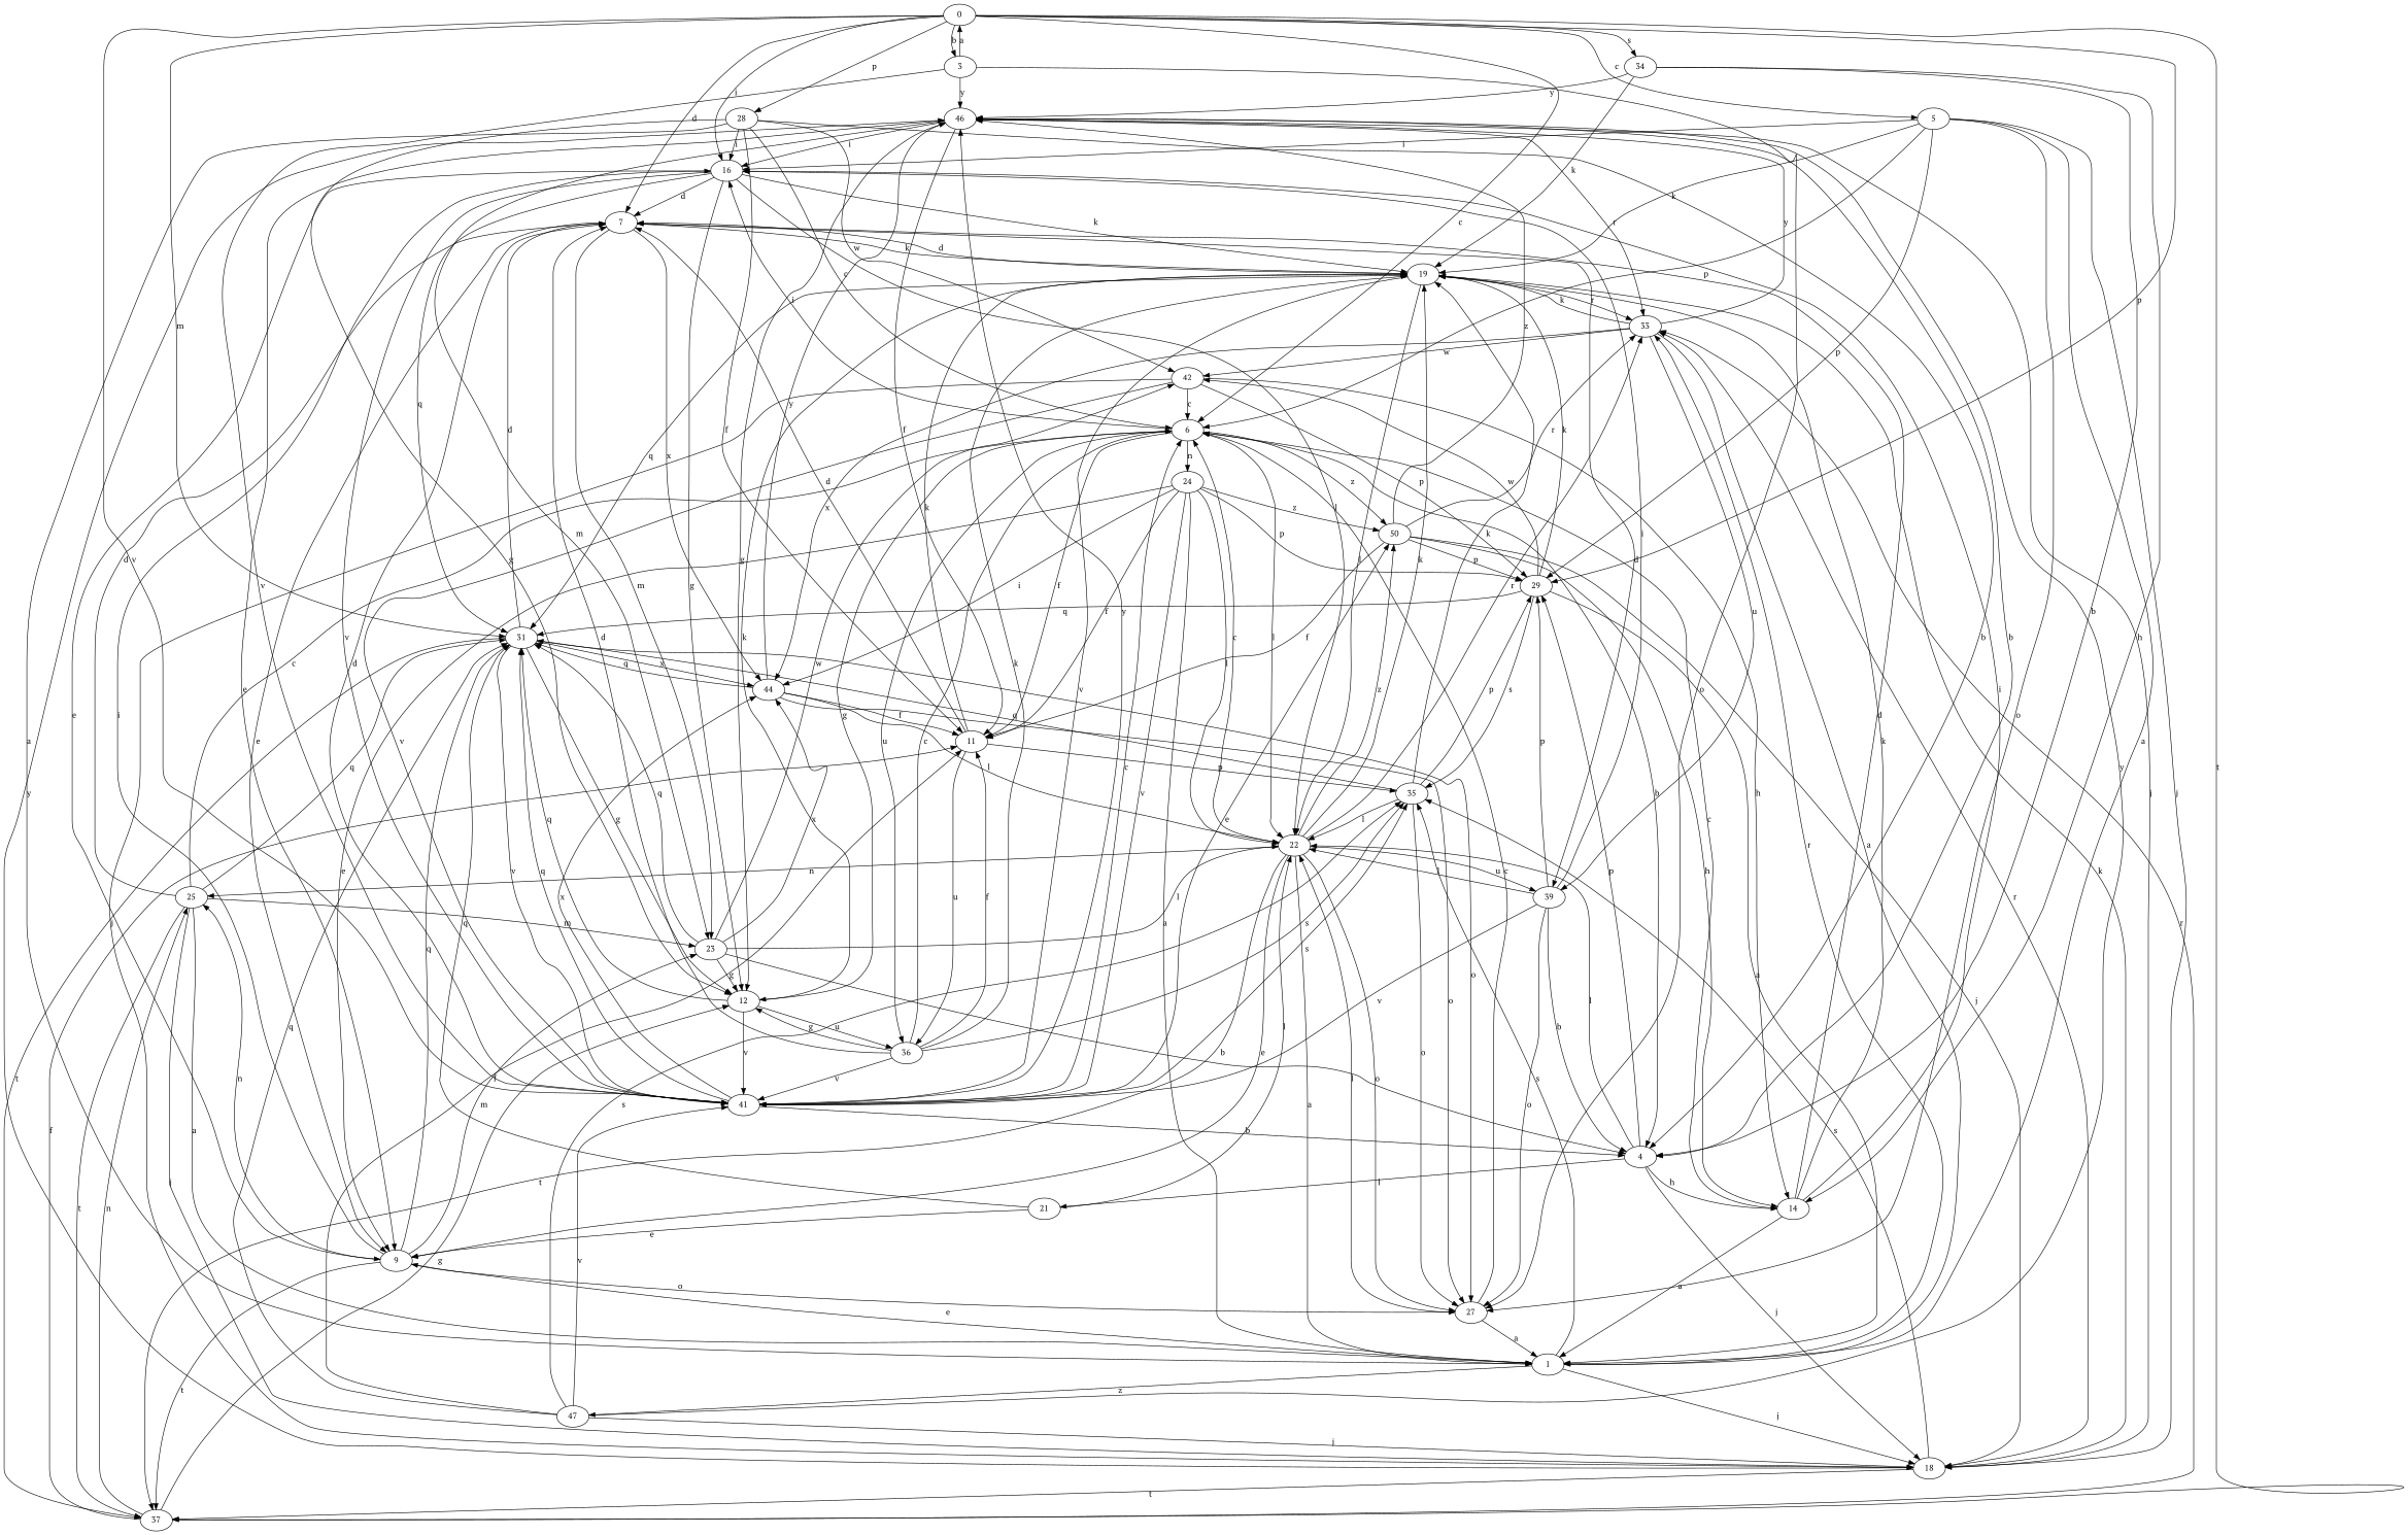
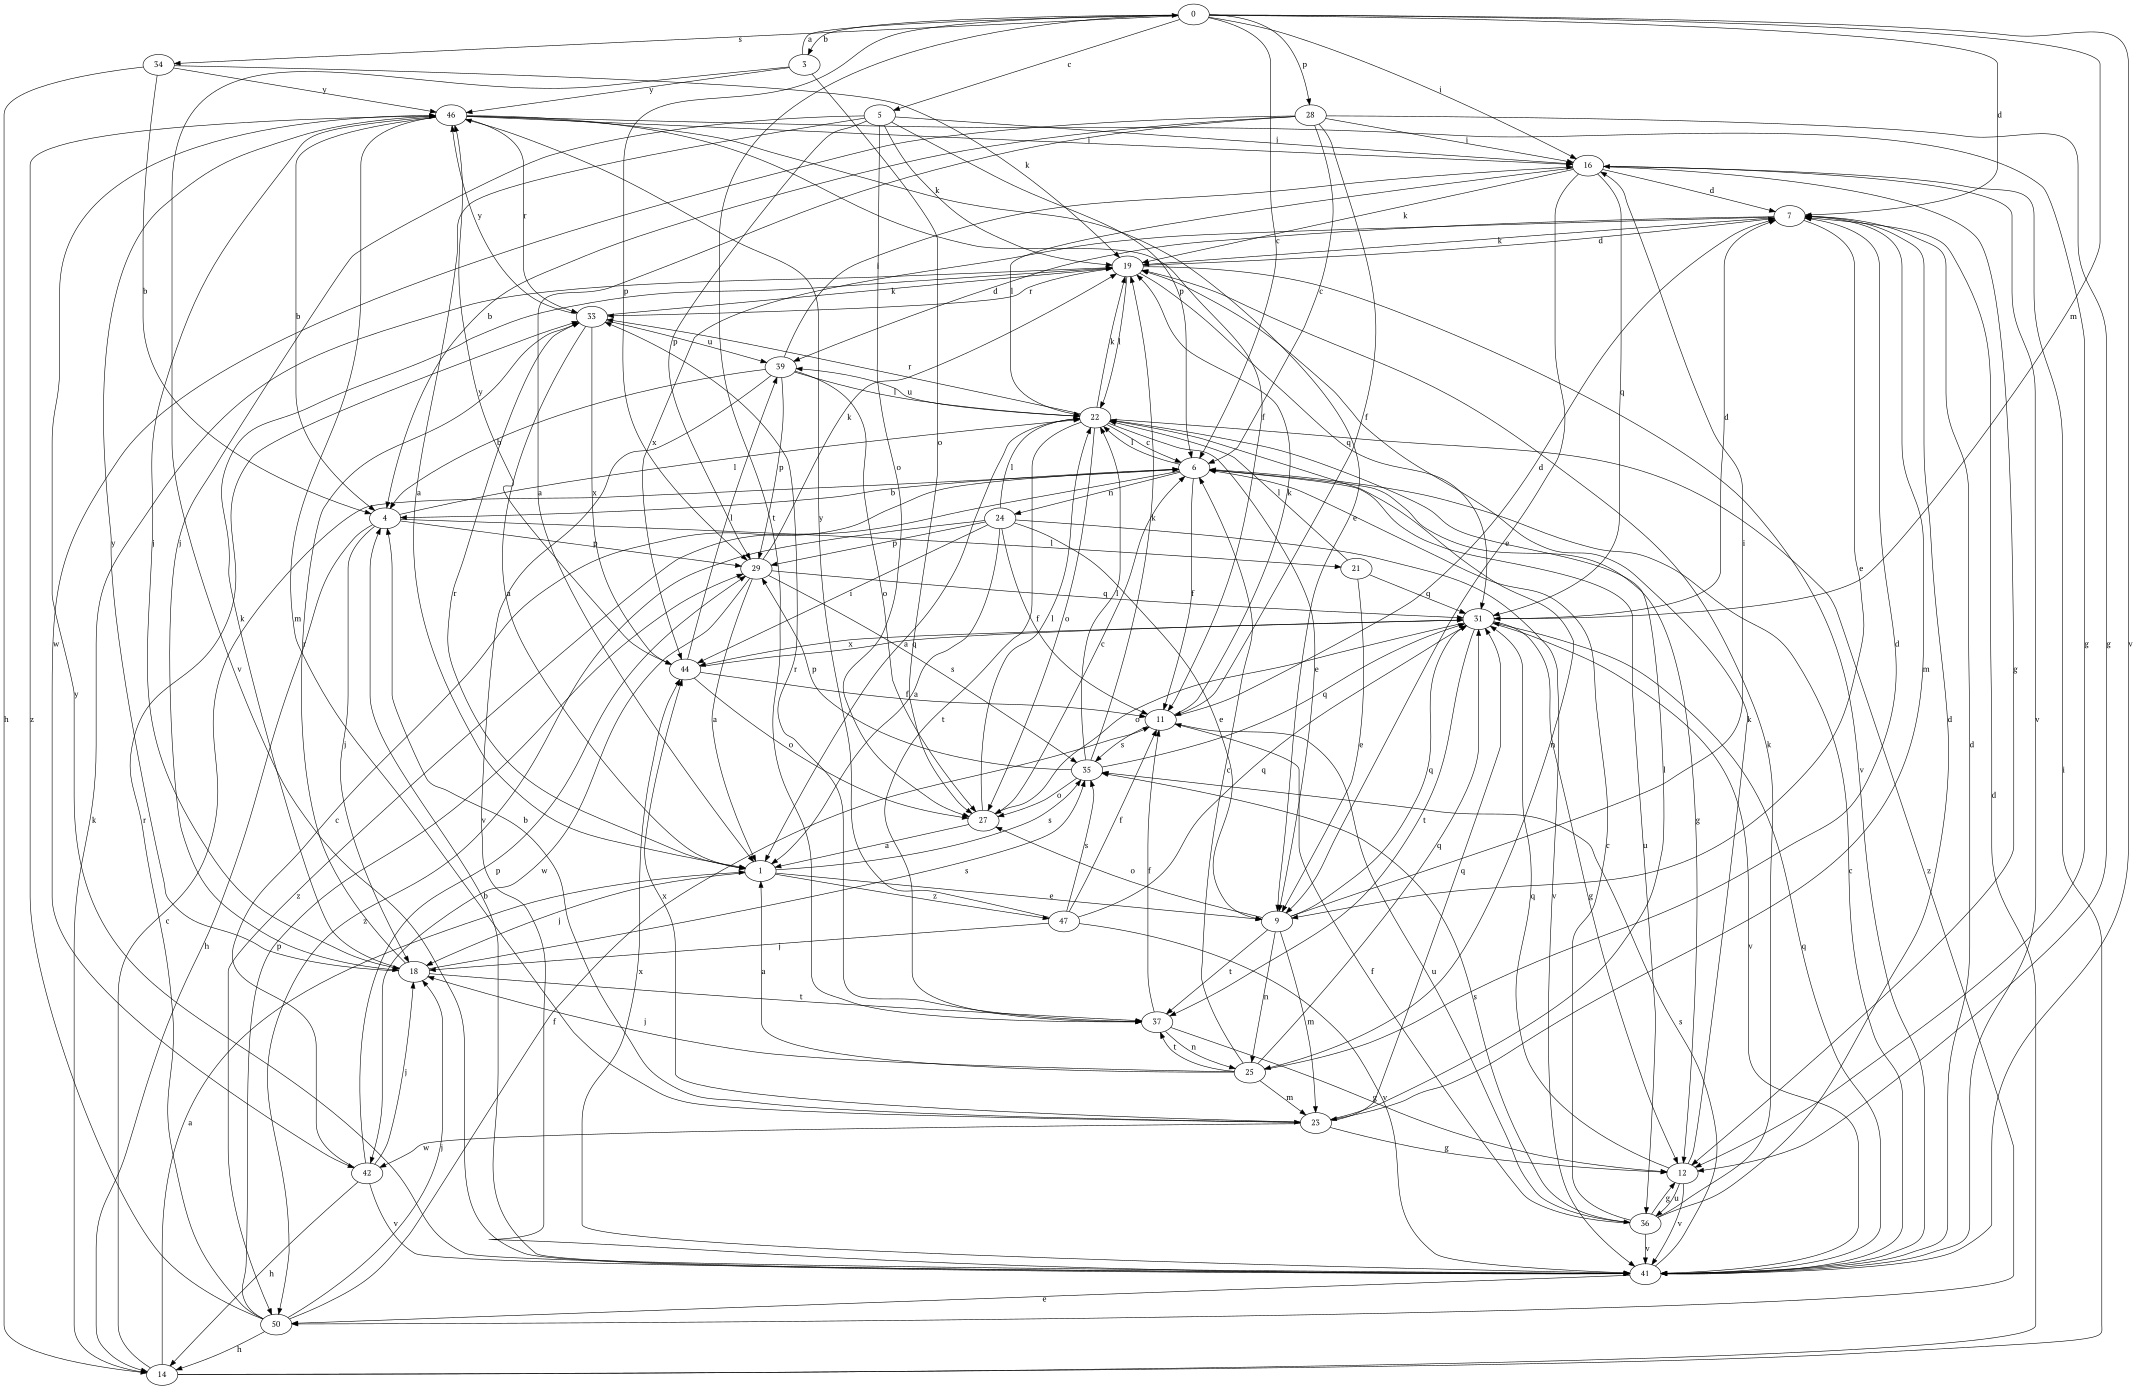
  strict digraph {
    fontname="PT Serif"
    node [fontname="PT Serif"]
    edge [fontname="PT Serif"]
    0
    3
    5
    6
    7
    16
    28
    29
    31
    34
    37
    41
    27
    46
    1
    18
    19
    4
    22
    11
    12
    24
    n23 [label=36]
    50
    9
    23
    44
    39
    42
    35
    14
    33
    25
    47
    21
    0 -> 3 [label=b]
    0 -> 5 [label=c]
    0 -> 6 [label=c]
    0 -> 7 [label=d]
    0 -> 16 [label=i]
    0 -> 28 [label=p]
    0 -> 29 [label=p]
    0 -> 31 [label=m]
    0 -> 34 [label=s]
    0 -> 37 [label=t]
    0 -> 41 [label=v]
    3 -> 0 [label=a]
    3 -> 41 [label=v]
    3 -> 27 [label=o]
    3 -> 46 [label=y]
    5 -> 6 [label=p]
    5 -> 16 [label=i]
    5 -> 29 [label=p]
    5 -> 27 [label=o]
    5 -> 1 [label=a]
    5 -> 18 [label=j]
    5 -> 19 [label=k]
-   6 -> 16 [label=i]
    6 -> 4 [label=b]
    6 -> 22 [label=l]
    6 -> 11 [label=f]
    6 -> 12 [label=g]
    6 -> 24 [label=n]
    6 -> n23 [label=u]
    6 -> 50 [label=z]
    7 -> 19 [label=k]
    7 -> 9 [label=e]
    7 -> 23 [label=m]
    7 -> 44 [label=x]
    7 -> 39 [label=d]
    16 -> 7 [label=d]
    16 -> 31 [label=q]
    16 -> 41 [label=v]
    16 -> 19 [label=k]
    16 -> 22 [label=l]
    16 -> 12 [label=g]
    16 -> 9 [label=e]
    28 -> 6 [label=c]
    28 -> 16 [label=i]
    28 -> 1 [label=a]
    28 -> 4 [label=b]
    28 -> 11 [label=f]
    28 -> 12 [label=g]
    28 -> 42 [label=w]
    29 -> 31 [label=q]
    29 -> 1 [label=a]
    29 -> 19 [label=k]
    29 -> 42 [label=w]
    29 -> 35 [label=s]
    31 -> 7 [label=d]
    31 -> 37 [label=t]
    31 -> 41 [label=v]
    31 -> 27 [label=o]
    31 -> 12 [label=g]
    31 -> 44 [label=x]
    34 -> 46 [label=y]
    34 -> 19 [label=k]
    34 -> 4 [label=b]
    34 -> 14 [label=h]
    37 -> 11 [label=f]
    37 -> 12 [label=g]
    37 -> 33 [label=r]
    37 -> 25 [label=n]
    41 -> 6 [label=c]
    41 -> 7 [label=d]
    41 -> 31 [label=q]
    41 -> 46 [label=y]
    41 -> 4 [label=b]
    41 -> 50 [label=e]
    41 -> 44 [label=x]
    41 -> 35 [label=s]
    27 -> 6 [label=c]
    27 -> 1 [label=a]
    27 -> 22 [label=l]
    46 -> 16 [label=i]
    46 -> 18 [label=j]
    46 -> 4 [label=b]
    46 -> 11 [label=f]
    46 -> 12 [label=g]
    46 -> 9 [label=e]
    46 -> 23 [label=m]
    46 -> 33 [label=r]
    1 -> 18 [label=j]
    1 -> 9 [label=e]
    1 -> 35 [label=s]
    1 -> 33 [label=r]
    1 -> 47 [label=z]
    18 -> 37 [label=t]
    18 -> 46 [label=y]
    18 -> 19 [label=k]
    18 -> 35 [label=s]
    18 -> 33 [label=r]
    19 -> 7 [label=d]
    19 -> 31 [label=q]
    19 -> 41 [label=v]
    19 -> 22 [label=l]
    19 -> 33 [label=r]
    4 -> 29 [label=p]
    4 -> 18 [label=j]
    4 -> 22 [label=l]
    4 -> 14 [label=h]
    4 -> 21 [label=l]
    22 -> 6 [label=c]
    22 -> 37 [label=t]
    22 -> 27 [label=o]
    22 -> 1 [label=a]
    22 -> 19 [label=k]
    22 -> 50 [label=z]
    22 -> 9 [label=e]
    22 -> 39 [label=u]
    22 -> 33 [label=r]
    22 -> 25 [label=n]
    11 -> 7 [label=d]
    11 -> 19 [label=k]
    11 -> n23 [label=u]
-   11 -> 35 [label=p]
+   11 -> 35 [label=s]
    12 -> 31 [label=q]
    12 -> 41 [label=v]
    12 -> 19 [label=k]
    12 -> n23 [label=u]
    24 -> 29 [label=p]
    24 -> 41 [label=v]
    24 -> 1 [label=a]
    24 -> 22 [label=l]
    24 -> 11 [label=f]
    24 -> 50 [label=z]
    24 -> 9 [label=e]
    24 -> 44 [label=i]
    n23 -> 6 [label=c]
    n23 -> 7 [label=d]
    n23 -> 41 [label=v]
    n23 -> 19 [label=k]
    n23 -> 11 [label=f]
    n23 -> 12 [label=g]
    n23 -> 35 [label=s]
    50 -> 29 [label=p]
    50 -> 46 [label=z]
    50 -> 18 [label=j]
    50 -> 11 [label=f]
    50 -> 14 [label=h]
    50 -> 33 [label=r]
    9 -> 16 [label=i]
    9 -> 31 [label=q]
    9 -> 37 [label=t]
    9 -> 27 [label=o]
    9 -> 23 [label=m]
    9 -> 25 [label=n]
    23 -> 31 [label=q]
    23 -> 4 [label=b]
    23 -> 22 [label=l]
    23 -> 12 [label=g]
    23 -> 44 [label=x]
    23 -> 42 [label=w]
    44 -> 31 [label=q]
    44 -> 27 [label=o]
    44 -> 46 [label=y]
-   44 -> 22 [label=l]
+   44 -> 39 [label=l]
    44 -> 11 [label=f]
    39 -> 16 [label=i]
    39 -> 29 [label=p]
    39 -> 41 [label=v]
    39 -> 27 [label=o]
    39 -> 4 [label=b]
    39 -> 22 [label=l]
    42 -> 6 [label=c]
    42 -> 29 [label=p]
    42 -> 41 [label=v]
    42 -> 18 [label=j]
    42 -> 14 [label=h]
    35 -> 29 [label=p]
    35 -> 31 [label=q]
    35 -> 27 [label=o]
    35 -> 19 [label=k]
    35 -> 22 [label=l]
    14 -> 6 [label=c]
    14 -> 7 [label=d]
    14 -> 16 [label=i]
    14 -> 1 [label=a]
    14 -> 19 [label=k]
    33 -> 46 [label=y]
    33 -> 1 [label=a]
    33 -> 19 [label=k]
    33 -> 44 [label=x]
    33 -> 39 [label=u]
-   33 -> 42 [label=w]
    25 -> 6 [label=c]
    25 -> 7 [label=d]
    25 -> 31 [label=q]
    25 -> 37 [label=t]
    25 -> 1 [label=a]
    25 -> 18 [label=j]
    25 -> 23 [label=m]
    47 -> 31 [label=q]
    47 -> 41 [label=v]
    47 -> 46 [label=y]
    47 -> 18 [label=j]
    47 -> 11 [label=f]
    47 -> 35 [label=s]
    21 -> 31 [label=q]
    21 -> 22 [label=l]
    21 -> 9 [label=e]
  }
